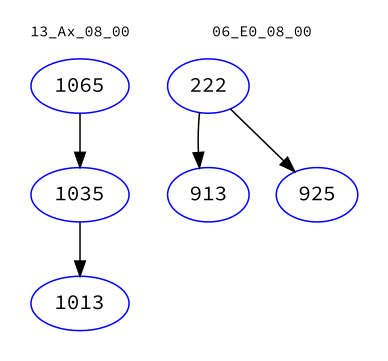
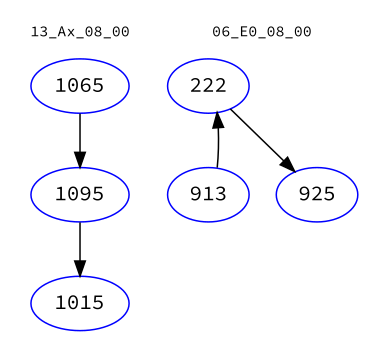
  digraph {
    fontname="Source Code Pro"
    node [color=blue fontname="Source Code Pro"]
    edge [color=black fontname="Source Code Pro"]
-   n1 [label=1035]
-   n2 [label=1013]
+   n1 [label=1095]
+   n2 [label=1015]
    n3 [label=1065]
    n4 [label=222]
    n5 [label=913]
    n6 [label=925]
    subgraph cluster_1 {
      color=white
      fontsize=10
      label="13_Ax_08_00"
      n1
      n2
      n3
    }
    subgraph cluster_2 {
      color=white
      fontsize=10
      label="06_E0_08_00"
      n4
      n5
      n6
    }
    n1 -> n2
    n3 -> n1
-   n4 -> n5
+   n5 -> n4
    n4 -> n6
  }
